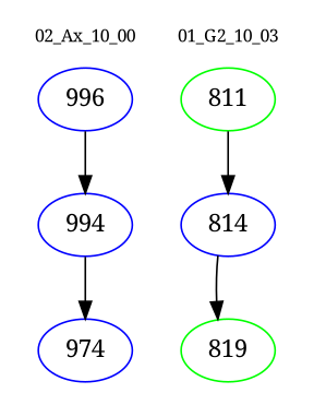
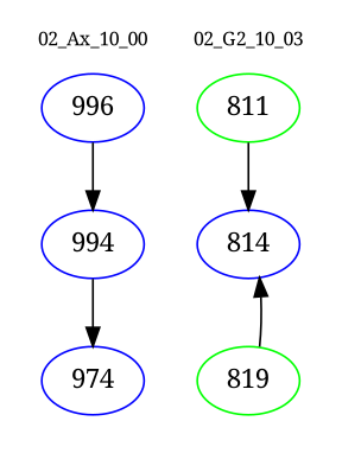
  digraph {
    fontname="Noto Serif"
    node [color=blue fontname="Noto Serif"]
    edge [color=black fontname="Noto Serif"]
    n1 [label=996]
    n2 [label=994]
    n3 [label=974]
    n4 [color=green label=811]
    n5 [label=814]
    n6 [color=green label=819]
    subgraph cluster_1 {
      color=white
      fontsize=10
      label="02_Ax_10_00"
      n1
      n2
      n3
    }
    subgraph cluster_2 {
      color=white
      fontsize=10
-     label="01_G2_10_03"
+     label="02_G2_10_03"
      n4
      n5
      n6
    }
    n1 -> n2
    n2 -> n3
    n4 -> n5
-   n5 -> n6
+   n6 -> n5
  }
